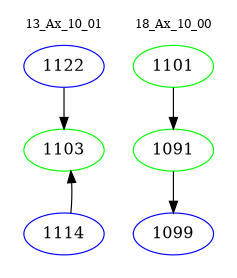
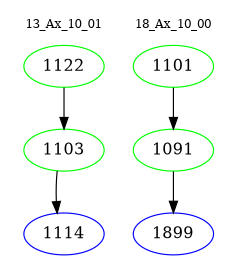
  digraph {
    node [color=green]
    edge [color=black]
    n1 [label=1103]
    n2 [color=blue label=1114]
-   n3 [color=blue label=1122]
+   n3 [label=1122]
    n4 [label=1091]
-   n5 [color=blue label=1099]
+   n5 [color=blue label=1899]
    n6 [label=1101]
    subgraph cluster_1 {
      color=white
      fontsize=10
      label="13_Ax_10_01"
      n1
      n2
      n3
    }
    subgraph cluster_2 {
      color=white
      fontsize=10
      label="18_Ax_10_00"
      n4
      n5
      n6
    }
-   n2 -> n1
+   n1 -> n2
    n3 -> n1
    n4 -> n5
    n6 -> n4
  }
